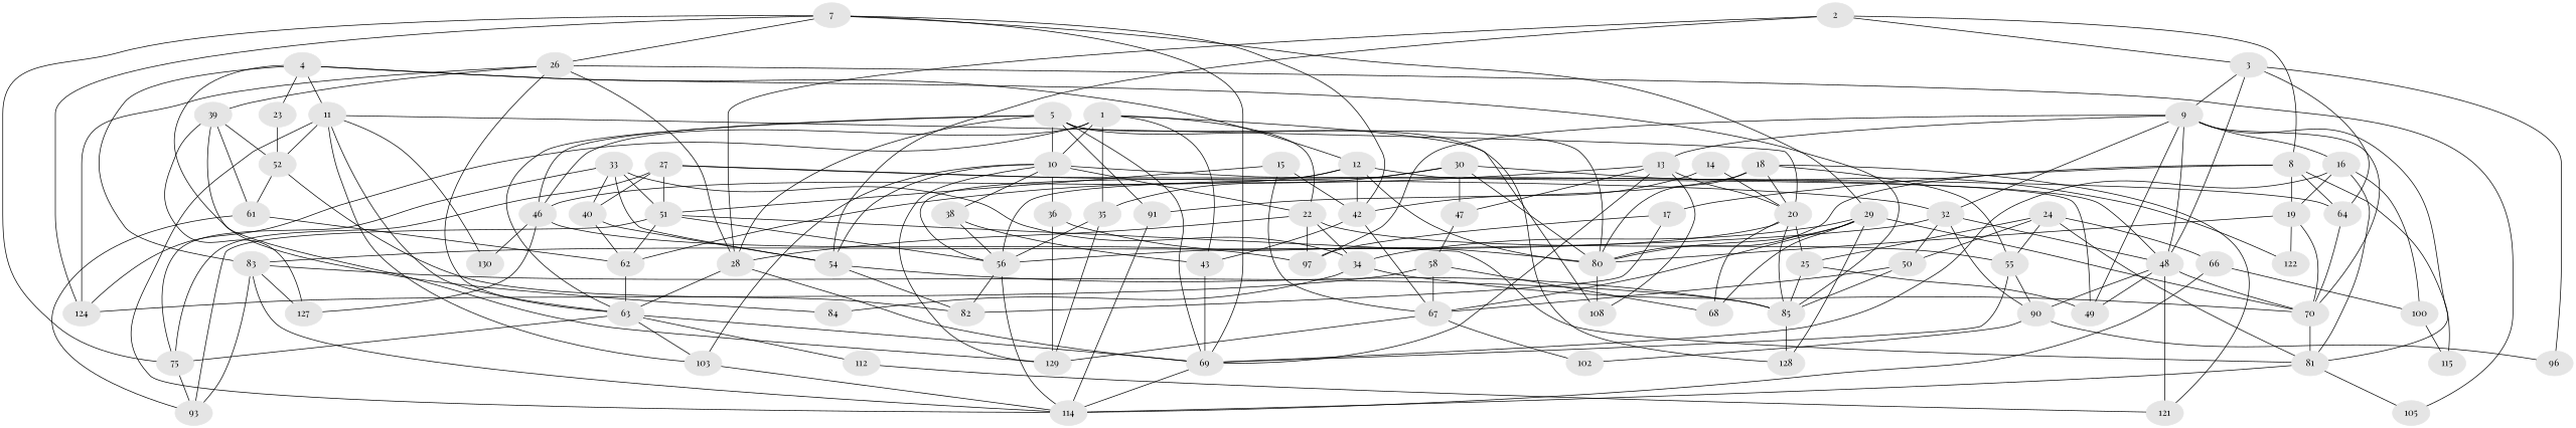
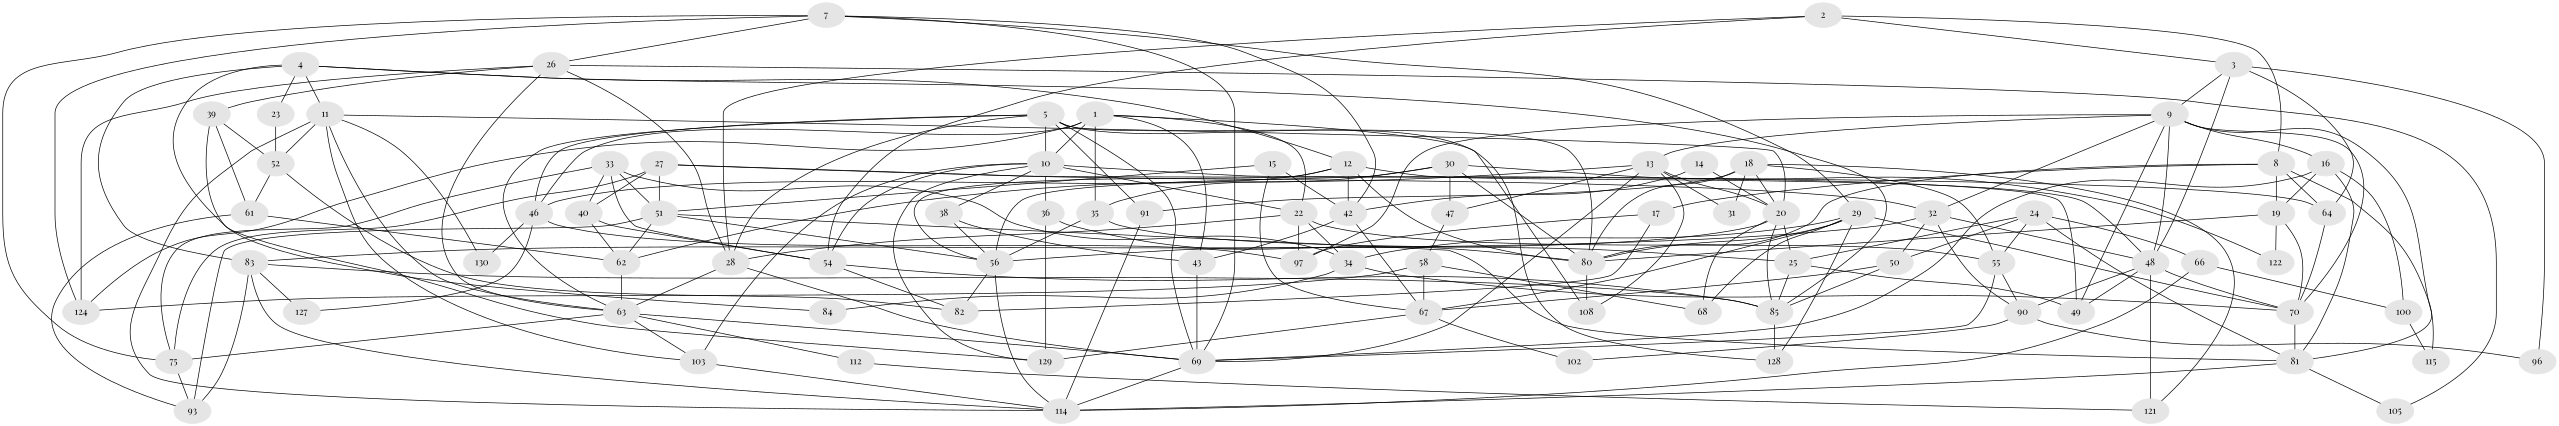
  graph {
    fontname="Playfair Display"
    node [color=gray90 fontname="Playfair Display" style=filled]
    edge [fontname="Playfair Display"]
    1 [super="+6"]
    10 [super="+45"]
    22 [super="+79"]
    35 [super="+110"]
    43
    46 [super="+77"]
    124
    128
    54 [super="+60"]
    49
    36 [super="+92"]
    38
    103
    129
    28
    97
    55 [super="+101"]
    34 [super="+107"]
    56 [super="+86"]
    69 [super="+74"]
    130
    127
    3 [super="+119"]
    9 [super="+125"]
    48 [super="+94"]
    64
    96
    2
    8
    80 [super="+111"]
    17
    19 [super="+88"]
    115
    63 [super="+65"]
    85 [super="+113"]
    82 [super="+123"]
    13 [super="+89"]
    16 [super="+71"]
    32 [super="+73"]
    70 [super="+76"]
    81 [super="+106"]
    121
    90
    4 [super="+95"]
    11 [super="+21"]
    12 [super="+116"]
    23
    83
    84
    20 [super="+98"]
    52
    114 [super="+118"]
    42 [super="+109"]
    93
    5 [super="+57"]
    91
    108
    75
    112
    7 [super="+87"]
    26 [super="+72"]
    29 [super="+37"]
    39 [super="+44"]
    105
    67 [super="+126"]
    68
    122
+   31 [super="+41"]
    47
    62 [super="+120"]
    100
    50
    25
    61 [super="+104"]
    58
    14
    15
    51 [super="+59"]
    102
    18 [super="+117"]
    24 [super="+78"]
    66
    27
    40 [super="+53"]
    30 [super="+99"]
    33
    1 -- 10
    1 -- 22
    1 -- 35
    1 -- 43
    1 -- 46
    1 -- 124
    1 -- 128
    10 -- 22
    10 -- 54
    10 -- 49
    10 -- 36
    10 -- 38
    10 -- 103
    10 -- 129
    22 -- 28
    22 -- 97
    22 -- 55
    22 -- 34
-   35 -- 129
+   35 -- 25
    35 -- 56
    43 -- 69
    46 -- 97
    46 -- 130
    46 -- 127
    54 -- 85
    54 -- 82
    36 -- 129
    36 -- 80
    38 -- 43
    38 -- 56
    103 -- 114
    28 -- 69
    28 -- 63
    55 -- 69
    55 -- 90
    34 -- 70
    34 -- 84
    56 -- 82
    56 -- 114
    69 -- 114
    3 -- 9
    3 -- 48
    3 -- 64
    3 -- 96
    9 -- 49
    9 -- 97
    9 -- 48
    9 -- 13
    9 -- 16
    9 -- 32
    9 -- 70
    9 -- 81
    48 -- 49
    48 -- 70
    48 -- 121
    48 -- 90
    64 -- 70
    2 -- 54
    2 -- 28
    2 -- 3
    2 -- 8
    8 -- 64
    8 -- 80
    8 -- 17
    8 -- 19
    8 -- 115
    80 -- 108
    17 -- 97
    17 -- 82
    19 -- 80
    19 -- 70
    19 -- 122
    63 -- 103
    63 -- 69
    63 -- 75
    63 -- 112
    85 -- 128
    13 -- 69
    13 -- 20
    13 -- 108
+   13 -- 31
    13 -- 47
    13 -- 62
    16 -- 69
    16 -- 19
    16 -- 81
    16 -- 100
    32 -- 48
    32 -- 90
    32 -- 83
    32 -- 50
    70 -- 81
    81 -- 114
    81 -- 105
    90 -- 96
    90 -- 102
    4 -- 85
    4 -- 11
    4 -- 12
    4 -- 23
    4 -- 83
    4 -- 84
    11 -- 103
    11 -- 130
    11 -- 63
    11 -- 20
    11 -- 52
    11 -- 114
    12 -- 46
    12 -- 56
    12 -- 48
    12 -- 80
    12 -- 42
    23 -- 52
    83 -- 127
    83 -- 85
    83 -- 114
    83 -- 93
    20 -- 56
    20 -- 85
    20 -- 68
    20 -- 25
    52 -- 82
    52 -- 61
    42 -- 43
    42 -- 67
    5 -- 10
    5 -- 46
    5 -- 28
    5 -- 69
    5 -- 80
    5 -- 63
    5 -- 91
    5 -- 108
    91 -- 114
    75 -- 93
    112 -- 121
    7 -- 124
    7 -- 69
    7 -- 42
    7 -- 75
    7 -- 26
    7 -- 29
    26 -- 124
    26 -- 28
    26 -- 63
    26 -- 39
    26 -- 105
    29 -- 128
    29 -- 34
    29 -- 80
    29 -- 70
    29 -- 67
    29 -- 68
    39 -- 129
-   39 -- 127
    39 -- 52
    39 -- 61
    67 -- 129
    67 -- 102
    47 -- 58
    62 -- 63
    100 -- 115
    50 -- 85
    50 -- 67
    25 -- 49
    25 -- 85
    61 -- 93
    61 -- 62
    58 -- 124
    58 -- 67
    58 -- 68
    14 -- 20
    14 -- 42
    15 -- 42
    15 -- 67
    15 -- 51
    51 -- 56
    51 -- 81
    51 -- 93
    51 -- 62
    18 -- 55
    18 -- 80
    18 -- 121
    18 -- 20
    18 -- 91
+   18 -- 31
    24 -- 55
    24 -- 81
    24 -- 50
    24 -- 25
    24 -- 66
    66 -- 114
    66 -- 100
    27 -- 64
    27 -- 32
    27 -- 75
    27 -- 51
    27 -- 40
    40 -- 54
    40 -- 62
    30 -- 35
    30 -- 56
    30 -- 80
    30 -- 122
    30 -- 47
    33 -- 54
    33 -- 34
    33 -- 75
    33 -- 51
    33 -- 40
  }
